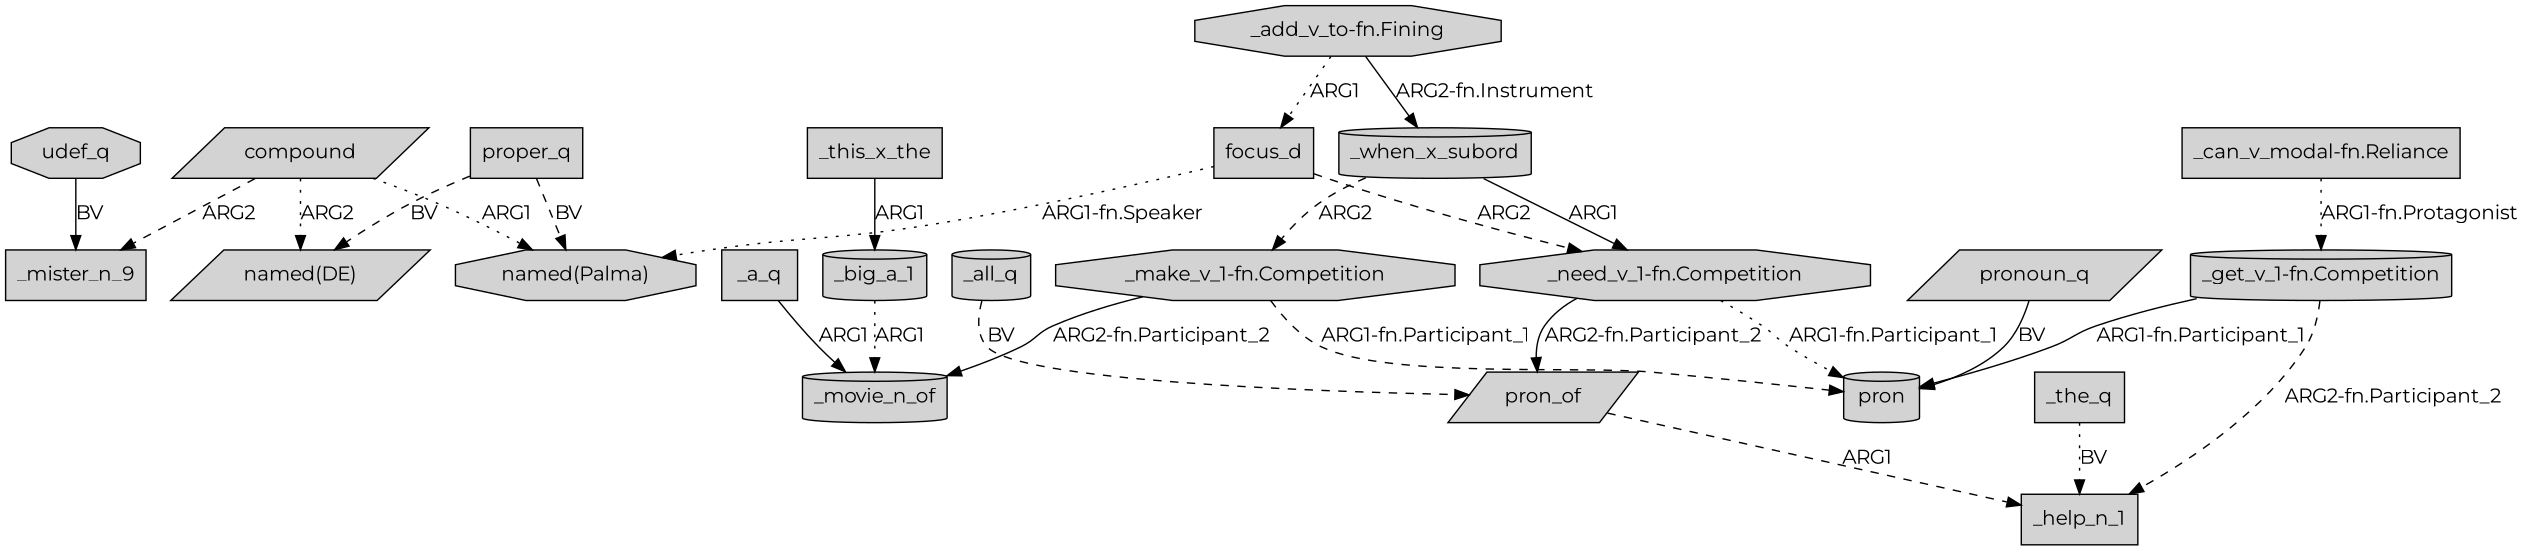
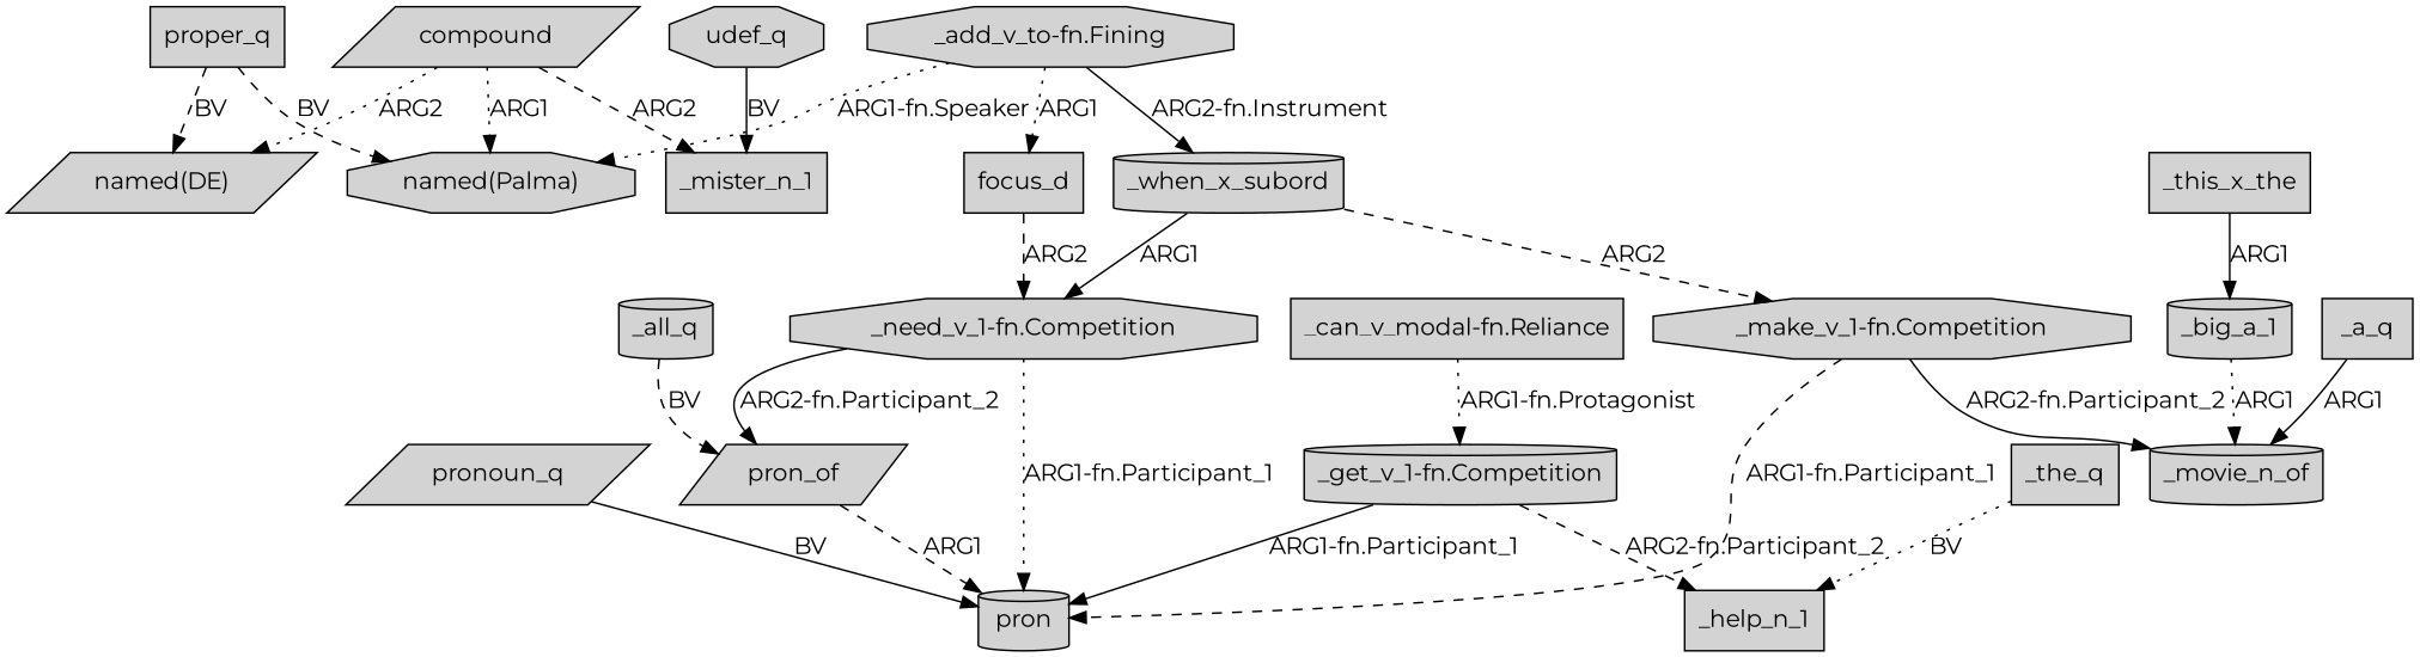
  digraph {
    fontname=Montserrat
    node [fontname=Montserrat shape=box style=filled]
    edge [fontname=Montserrat style=dashed]
    "named(DE)" [shape=parallelogram]
    proper_q
    "named(Palma)" [shape=octagon]
    compound [shape=parallelogram]
-   _mister_n_1 [label=_mister_n_9]
+   _mister_n_1
    _the_q
    _help_n_1
    _when_x_subord [shape=cylinder]
    "_make_v_1-fn.Competition" [shape=octagon]
    "_need_v_1-fn.Competition" [shape=octagon]
    pron [shape=cylinder]
    _movie_n_of [shape=cylinder]
    n13 [label=pron_of shape=parallelogram]
    "_get_v_1-fn.Competition" [shape=cylinder]
    "_can_v_modal-fn.Reliance"
    _all_q [shape=cylinder]
    udef_q [shape=octagon]
    "_add_v_to-fn.Fining" [shape=octagon]
    focus_d
    pronoun_q [shape=parallelogram]
    n21 [label=_this_x_the]
    _big_a_1 [shape=cylinder]
    _a_q
    proper_q -> "named(DE)" [label=BV]
    proper_q -> "named(Palma)" [label=BV]
    compound -> "named(DE)" [label=ARG2 style=dotted]
    compound -> "named(Palma)" [label=ARG1 style=dotted]
    compound -> _mister_n_1 [label=ARG2]
    _the_q -> _help_n_1 [label=BV style=dotted]
    _when_x_subord -> "_make_v_1-fn.Competition" [label=ARG2]
    _when_x_subord -> "_need_v_1-fn.Competition" [label=ARG1 style=solid]
    "_make_v_1-fn.Competition" -> pron [label="ARG1-fn.Participant_1"]
    "_make_v_1-fn.Competition" -> _movie_n_of [label="ARG2-fn.Participant_2" style=solid]
    "_need_v_1-fn.Competition" -> pron [label="ARG1-fn.Participant_1" style=dotted]
    "_need_v_1-fn.Competition" -> n13 [label="ARG2-fn.Participant_2" style=solid]
-   n13 -> _help_n_1 [label=ARG1]
+   n13 -> pron [label=ARG1]
    "_get_v_1-fn.Competition" -> _help_n_1 [label="ARG2-fn.Participant_2"]
    "_get_v_1-fn.Competition" -> pron [label="ARG1-fn.Participant_1" style=solid]
    "_can_v_modal-fn.Reliance" -> "_get_v_1-fn.Competition" [label="ARG1-fn.Protagonist" style=dotted]
    _all_q -> n13 [label=BV]
    udef_q -> _mister_n_1 [label=BV style=solid]
-   focus_d -> "named(Palma)" [label="ARG1-fn.Speaker" style=dotted]
+   "_add_v_to-fn.Fining" -> "named(Palma)" [label="ARG1-fn.Speaker" style=dotted]
    "_add_v_to-fn.Fining" -> _when_x_subord [label="ARG2-fn.Instrument" style=solid]
    "_add_v_to-fn.Fining" -> focus_d [label=ARG1 style=dotted]
    focus_d -> "_need_v_1-fn.Competition" [label=ARG2]
    pronoun_q -> pron [label=BV style=solid]
    n21 -> _big_a_1 [label=ARG1 style=solid]
    _big_a_1 -> _movie_n_of [label=ARG1 style=dotted]
    _a_q -> _movie_n_of [label=ARG1 style=solid]
  }
